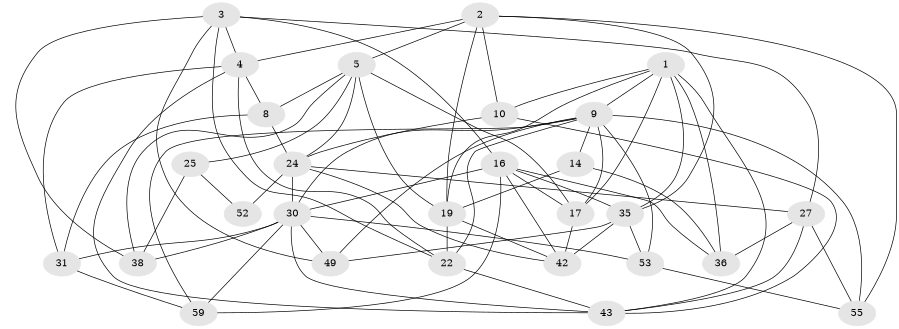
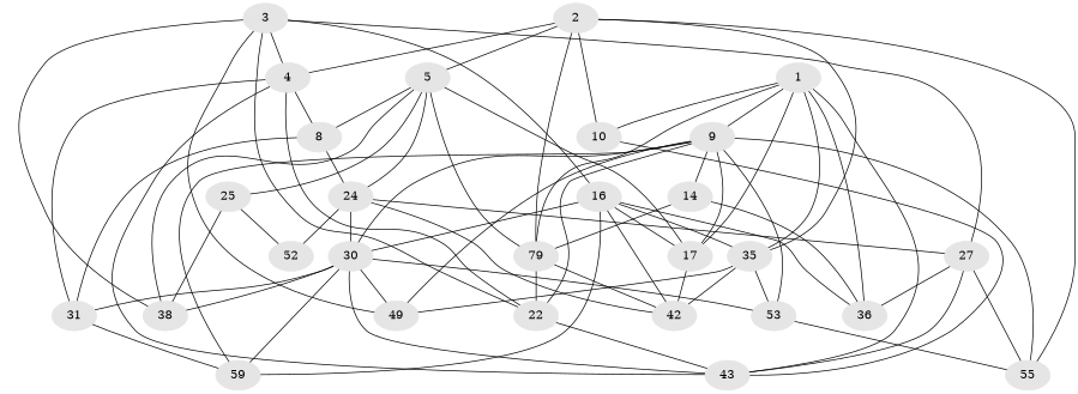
  graph {
    node [color=gray90 style=filled]
    1 [super="+33+21+23"]
    9 [super="+29+18+15"]
    10
    17 [super="+26"]
-   19 [super="+20"]
+   19 [super="+20" label=79]
    35 [super="+47"]
    36
    43 [super="+58"]
    55
    22 [super="+44"]
    49
    14
    30 [super="+48+51"]
    53
    59
    24 [super="+40+34"]
    42 [super="+57"]
    2 [super="+7"]
    4 [super="+12"]
    5 [super="+11+32"]
    8
    31
    38
    25
    3 [super="+56"]
    16 [super="+45"]
    27 [super="+37"]
    52
    1 -- 9
    1 -- 10
    1 -- 17 [weight=2]
    1 -- 19
    1 -- 35
    1 -- 36
    1 -- 43
    9 -- 17 [weight=2]
    9 -- 55
    9 -- 22
    9 -- 49
    9 -- 14
    9 -- 30
    9 -- 53
    9 -- 59
    10 -- 43
-   10 -- 24
    17 -- 42 [weight=2]
    19 -- 22
    19 -- 42
    35 -- 49
    35 -- 53
    35 -- 42
    22 -- 43
    14 -- 19
    14 -- 36
    30 -- 43
    30 -- 49
    30 -- 53
    30 -- 59
    30 -- 31
    30 -- 38
    53 -- 55
    24 -- 30
    24 -- 42
    24 -- 27
    24 -- 52 [weight=2]
    2 -- 10
    2 -- 19
    2 -- 35
    2 -- 55
    2 -- 4
    2 -- 5
    4 -- 43
    4 -- 22
    4 -- 8
    4 -- 31
    5 -- 17
    5 -- 19
    5 -- 24
    5 -- 8
    5 -- 38
    5 -- 25
    8 -- 24
    8 -- 31
    31 -- 59
    25 -- 38
    25 -- 52
    3 -- 22
    3 -- 49
    3 -- 4
    3 -- 38
    3 -- 16
    3 -- 27
    16 -- 17
    16 -- 35
    16 -- 36
    16 -- 30 [weight=2]
    16 -- 59
    16 -- 42
    27 -- 36
    27 -- 43
    27 -- 55
  }
